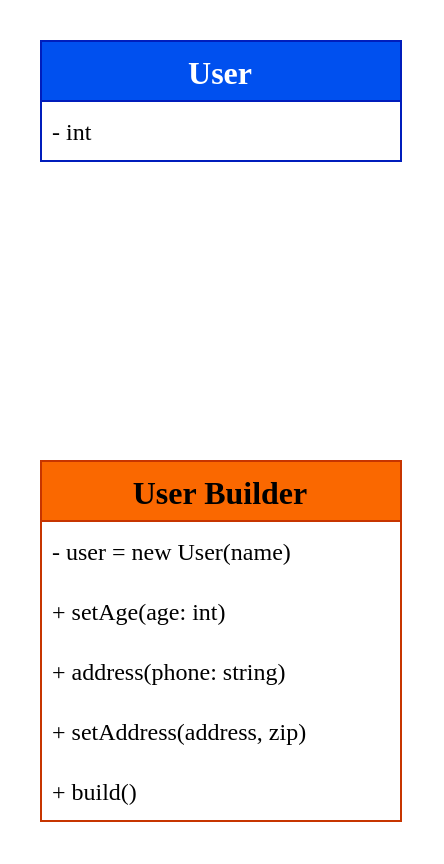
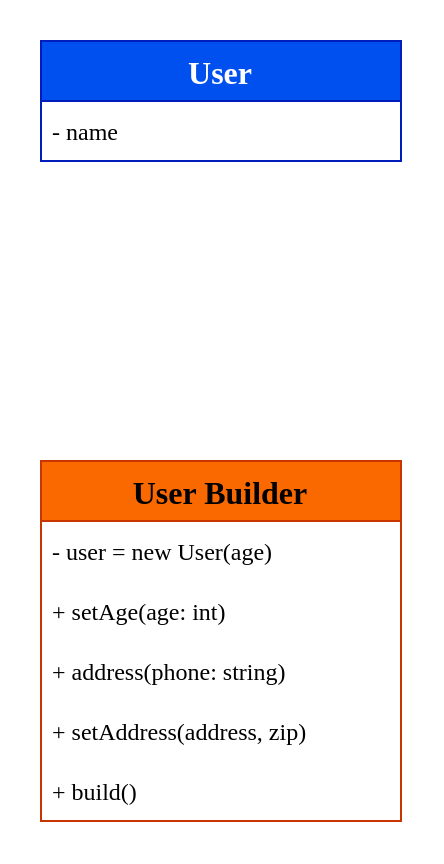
  <mxCell id="0" />
  <mxCell id="1" parent="0" />
  <mxCell id="2" value="User Builder" style="swimlane;fontStyle=1;childLayout=stackLayout;horizontal=1;startSize=30;horizontalStack=0;resizeParent=1;resizeParentMax=0;resizeLast=0;collapsible=1;marginBottom=0;fillColor=#fa6800;fontColor=#000000;strokeColor=#C73500;fontSize=16;fontFamily=Poppins;fontSource=https%3A%2F%2Ffonts.googleapis.com%2Fcss%3Ffamily%3DPoppins;" parent="1" vertex="1"><mxGeometry x="20" y="230" width="180" height="180" as="geometry" /></mxCell>
- <mxCell id="3" value="- user = new User(name)" style="text;strokeColor=none;fillColor=none;align=left;verticalAlign=middle;spacingLeft=4;spacingRight=4;overflow=hidden;points=[[0,0.5],[1,0.5]];portConstraint=eastwest;rotatable=0;fontSize=12;fontFamily=Poppins;fontSource=https%3A%2F%2Ffonts.googleapis.com%2Fcss%3Ffamily%3DPoppins;" parent="2" vertex="1"><mxGeometry y="30" width="180" height="30" as="geometry" /></mxCell>
+ <mxCell id="3" value="- user = new User(age)" style="text;strokeColor=none;fillColor=none;align=left;verticalAlign=middle;spacingLeft=4;spacingRight=4;overflow=hidden;points=[[0,0.5],[1,0.5]];portConstraint=eastwest;rotatable=0;fontSize=12;fontFamily=Poppins;fontSource=https%3A%2F%2Ffonts.googleapis.com%2Fcss%3Ffamily%3DPoppins;" parent="2" vertex="1"><mxGeometry y="30" width="180" height="30" as="geometry" /></mxCell>
  <mxCell id="4" value="+ setAge(age: int)" style="text;strokeColor=none;fillColor=none;align=left;verticalAlign=middle;spacingLeft=4;spacingRight=4;overflow=hidden;points=[[0,0.5],[1,0.5]];portConstraint=eastwest;rotatable=0;fontSize=12;fontFamily=Poppins;fontSource=https%3A%2F%2Ffonts.googleapis.com%2Fcss%3Ffamily%3DPoppins;" parent="2" vertex="1"><mxGeometry y="60" width="180" height="30" as="geometry" /></mxCell>
  <mxCell id="5" value="+ address(phone: string)" style="text;strokeColor=none;fillColor=none;align=left;verticalAlign=middle;spacingLeft=4;spacingRight=4;overflow=hidden;points=[[0,0.5],[1,0.5]];portConstraint=eastwest;rotatable=0;fontSize=12;fontFamily=Poppins;fontSource=https%3A%2F%2Ffonts.googleapis.com%2Fcss%3Ffamily%3DPoppins;" parent="2" vertex="1"><mxGeometry y="90" width="180" height="30" as="geometry" /></mxCell>
  <mxCell id="6" value="+ setAddress(address, zip)" style="text;strokeColor=none;fillColor=none;align=left;verticalAlign=middle;spacingLeft=4;spacingRight=4;overflow=hidden;points=[[0,0.5],[1,0.5]];portConstraint=eastwest;rotatable=0;fontSize=12;fontFamily=Poppins;fontSource=https%3A%2F%2Ffonts.googleapis.com%2Fcss%3Ffamily%3DPoppins;" parent="2" vertex="1"><mxGeometry y="120" width="180" height="30" as="geometry" /></mxCell>
  <mxCell id="7" value="+ build()" style="text;strokeColor=none;fillColor=none;align=left;verticalAlign=middle;spacingLeft=4;spacingRight=4;overflow=hidden;points=[[0,0.5],[1,0.5]];portConstraint=eastwest;rotatable=0;fontSize=12;fontFamily=Poppins;fontSource=https%3A%2F%2Ffonts.googleapis.com%2Fcss%3Ffamily%3DPoppins;" parent="2" vertex="1"><mxGeometry y="150" width="180" height="30" as="geometry" /></mxCell>
  <mxCell id="8" value="User" style="swimlane;fontStyle=1;childLayout=stackLayout;horizontal=1;startSize=30;horizontalStack=0;resizeParent=1;resizeParentMax=0;resizeLast=0;collapsible=1;marginBottom=0;fillColor=#0050ef;fontColor=#ffffff;strokeColor=#001DBC;fontSize=16;fontFamily=Poppins;fontSource=https%3A%2F%2Ffonts.googleapis.com%2Fcss%3Ffamily%3DPoppins;" parent="1" vertex="1"><mxGeometry x="20" y="20" width="180" height="60" as="geometry" /></mxCell>
- <mxCell id="9" value="- int" style="text;strokeColor=none;fillColor=none;align=left;verticalAlign=middle;spacingLeft=4;spacingRight=4;overflow=hidden;points=[[0,0.5],[1,0.5]];portConstraint=eastwest;rotatable=0;fontSize=12;fontFamily=Poppins;fontSource=https%3A%2F%2Ffonts.googleapis.com%2Fcss%3Ffamily%3DPoppins;" parent="8" vertex="1"><mxGeometry y="30" width="180" height="30" as="geometry" /></mxCell>
+ <mxCell id="9" value="- name" style="text;strokeColor=none;fillColor=none;align=left;verticalAlign=middle;spacingLeft=4;spacingRight=4;overflow=hidden;points=[[0,0.5],[1,0.5]];portConstraint=eastwest;rotatable=0;fontSize=12;fontFamily=Poppins;fontSource=https%3A%2F%2Ffonts.googleapis.com%2Fcss%3Ffamily%3DPoppins;" parent="8" vertex="1"><mxGeometry y="30" width="180" height="30" as="geometry" /></mxCell>
